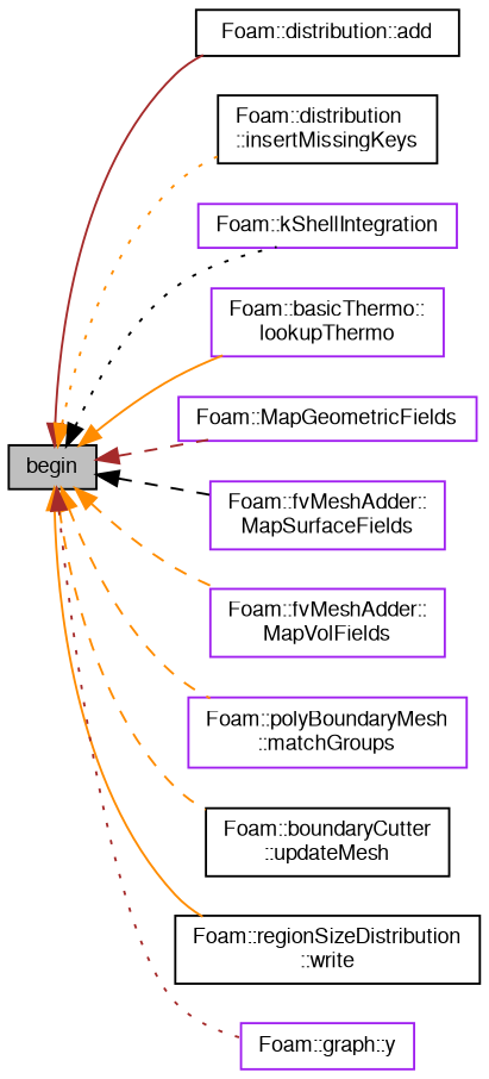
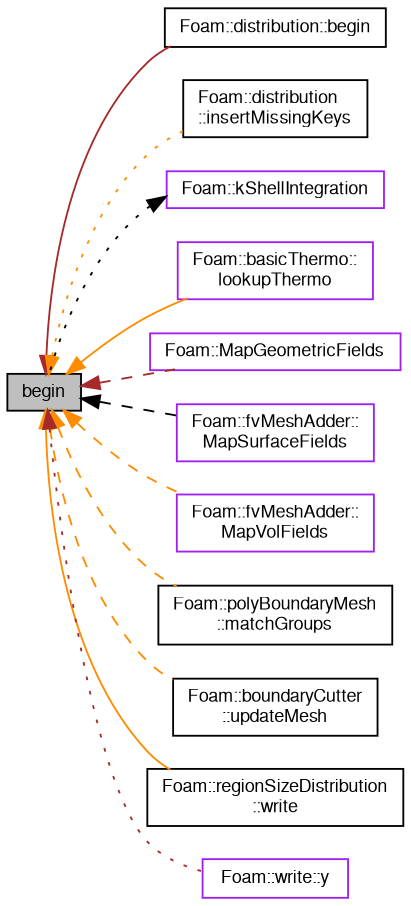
  digraph {
    rankdir=LR
    node [color=purple fontname=FreeSans fontsize=10 shape=record]
    edge [color=darkorange dir=back fontname=FreeSans fontsize=10 labelfontname=FreeSans labelfontsize=10 style=dashed]
    n1 [color=black fillcolor=grey75 fontcolor=black height=0.2 label=begin style=filled width=0.4]
-   n2 [color=black height=0.2 label="Foam::distribution::add" width=0.4]
+   n2 [color=black height=0.2 label="Foam::distribution::begin" width=0.4]
    n3 [color=black height=0.2 label="Foam::distribution\l::insertMissingKeys" width=0.4]
    n4 [height=0.2 label="Foam::kShellIntegration" width=0.4]
    n5 [height=0.2 label="Foam::basicThermo::\llookupThermo" width=0.4]
    n6 [height=0.2 label="Foam::MapGeometricFields" width=0.4]
    n7 [height=0.2 label="Foam::fvMeshAdder::\lMapSurfaceFields" width=0.4]
    n8 [height=0.2 label="Foam::fvMeshAdder::\lMapVolFields" width=0.4]
-   n9 [height=0.2 label="Foam::polyBoundaryMesh\l::matchGroups" width=0.4]
+   n9 [color=black height=0.2 label="Foam::polyBoundaryMesh\l::matchGroups" width=0.4]
    n10 [color=black height=0.2 label="Foam::boundaryCutter\l::updateMesh" width=0.4]
    n11 [color=black height=0.2 label="Foam::regionSizeDistribution\l::write" width=0.4]
-   n12 [height=0.2 label="Foam::graph::y" width=0.4]
+   n12 [height=0.2 label="Foam::write::y" width=0.4]
    n1 -> n2 [color=brown style=solid]
    n1 -> n3 [style=dotted]
-   n1 -> n4 [color=black style=dotted]
+   n4 -> n1 [color=black style=dotted]
    n1 -> n5 [style=solid]
    n1 -> n6 [color=brown]
    n1 -> n7 [color=black]
    n1 -> n8
    n1 -> n9
    n1 -> n10
    n1 -> n11 [style=solid]
    n1 -> n12 [color=brown style=dotted]
  }
